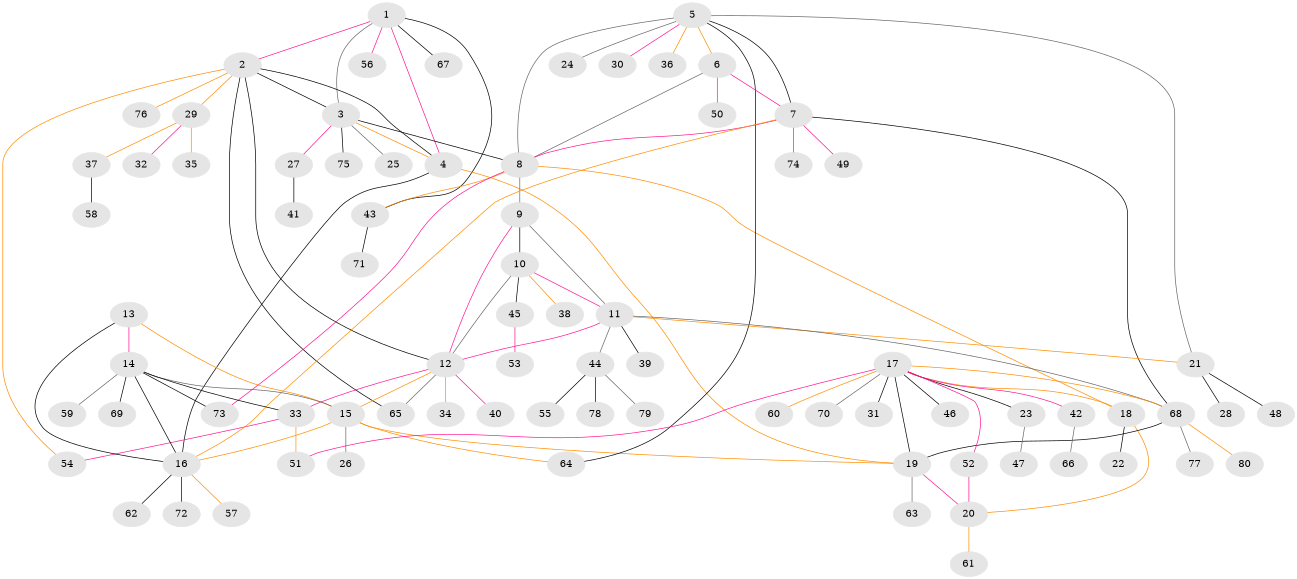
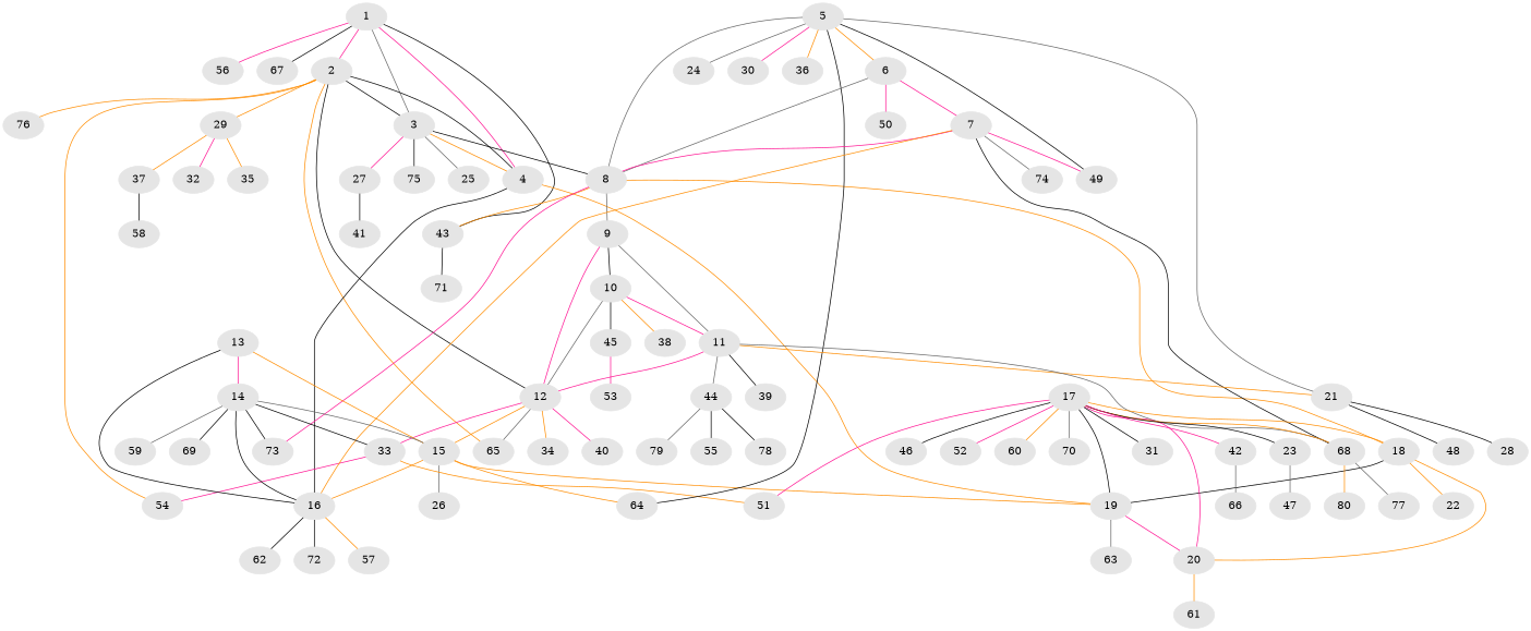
  graph {
    node [color=gray90 style=filled]
    edge [color=black]
    1
    2
    3
    4
    43
    56
    67
    12
    29
    54
    65
    76
    8
    25
    27
    75
    16
    19
    71
    15
    33
    34
    40
    32
    35
    37
    9
    18
    73
    41
    57
    62
    72
    20
    63
    5
    6
    7
    21
    24
    30
    36
    64
    50
    49
    68
    74
    28
    48
    77
    80
    10
    11
    22
    38
    45
    39
    44
    53
    55
    78
    79
    26
    51
    13
    14
    59
    69
    17
    23
    31
    42
    46
    52
    60
    70
    61
    47
    66
    58
    1 -- 2 [color=deeppink]
    1 -- 3 [color=gray40]
    1 -- 4 [color=deeppink]
    1 -- 43
    1 -- 56 [color=deeppink]
    1 -- 67
    2 -- 3
    2 -- 4
    2 -- 12
    2 -- 29 [color=darkorange]
    2 -- 54 [color=darkorange]
-   2 -- 65
+   2 -- 65 [color=darkorange]
    2 -- 76 [color=darkorange]
    3 -- 4 [color=darkorange]
    3 -- 8
    3 -- 25 [color=gray40]
    3 -- 27 [color=deeppink]
    3 -- 75
    4 -- 16
    4 -- 19 [color=darkorange]
    43 -- 71
    12 -- 65 [color=gray40]
    12 -- 15 [color=darkorange]
    12 -- 33 [color=deeppink]
    12 -- 34 [color=darkorange]
    12 -- 40 [color=deeppink]
    29 -- 32 [color=deeppink]
    29 -- 35 [color=darkorange]
    29 -- 37 [color=darkorange]
    8 -- 43 [color=darkorange]
    8 -- 9 [color=gray40]
    8 -- 18 [color=darkorange]
    8 -- 73 [color=deeppink]
    27 -- 41
    16 -- 57 [color=darkorange]
    16 -- 62
    16 -- 72
    19 -- 20 [color=deeppink]
    19 -- 63 [color=gray40]
    15 -- 16 [color=darkorange]
    15 -- 19 [color=darkorange]
    15 -- 64 [color=darkorange]
    15 -- 26 [color=gray40]
    33 -- 54 [color=deeppink]
    33 -- 51 [color=darkorange]
    37 -- 58
    9 -- 12 [color=deeppink]
    9 -- 10
    9 -- 11 [color=gray40]
-   68 -- 19
+   18 -- 19
    18 -- 20 [color=darkorange]
-   18 -- 22
+   18 -- 22 [color=darkorange]
    20 -- 61 [color=darkorange]
    5 -- 8 [color=gray40]
    5 -- 6 [color=darkorange]
-   5 -- 7
+   5 -- 49
    5 -- 21 [color=gray40]
    5 -- 24 [color=gray40]
    5 -- 30 [color=deeppink]
    5 -- 36 [color=darkorange]
    5 -- 64
    6 -- 8 [color=gray40]
    6 -- 7 [color=deeppink]
    6 -- 50 [color=deeppink]
    7 -- 8 [color=deeppink]
    7 -- 16 [color=darkorange]
    7 -- 49 [color=deeppink]
    7 -- 68
    7 -- 74 [color=gray40]
    21 -- 28
    21 -- 48
    68 -- 77 [color=gray40]
    68 -- 80 [color=darkorange]
    10 -- 12 [color=gray40]
    10 -- 11 [color=deeppink]
    10 -- 38 [color=darkorange]
    10 -- 45
    11 -- 12 [color=deeppink]
    11 -- 21 [color=darkorange]
    11 -- 68 [color=gray40]
    11 -- 39
    11 -- 44 [color=gray40]
    45 -- 53 [color=deeppink]
    44 -- 55
    44 -- 78
    44 -- 79 [color=gray40]
    13 -- 16
    13 -- 15 [color=darkorange]
    13 -- 14 [color=deeppink]
    14 -- 16
    14 -- 15 [color=gray40]
    14 -- 33
    14 -- 73
    14 -- 59 [color=gray40]
    14 -- 69
    17 -- 19
    17 -- 18 [color=darkorange]
-   52 -- 20 [color=deeppink]
+   17 -- 20 [color=deeppink]
    17 -- 68 [color=darkorange]
    17 -- 51 [color=deeppink]
    17 -- 23
    17 -- 31
    17 -- 42 [color=deeppink]
    17 -- 46
    17 -- 52 [color=deeppink]
    17 -- 60 [color=darkorange]
    17 -- 70 [color=gray40]
    23 -- 47 [color=gray40]
    42 -- 66 [color=gray40]
  }
